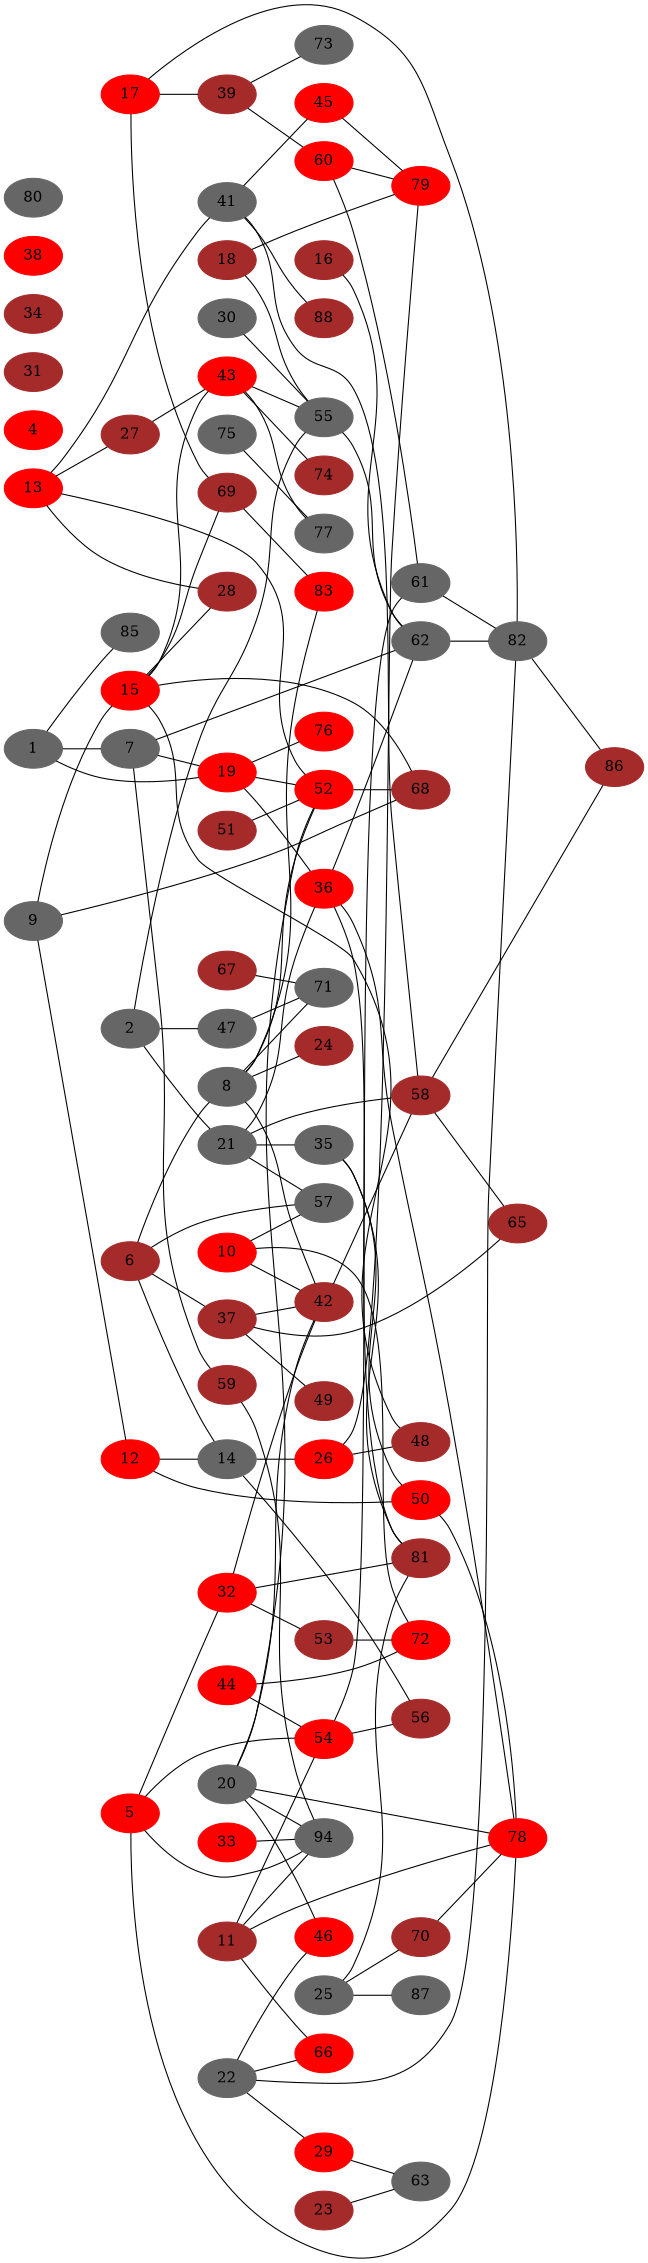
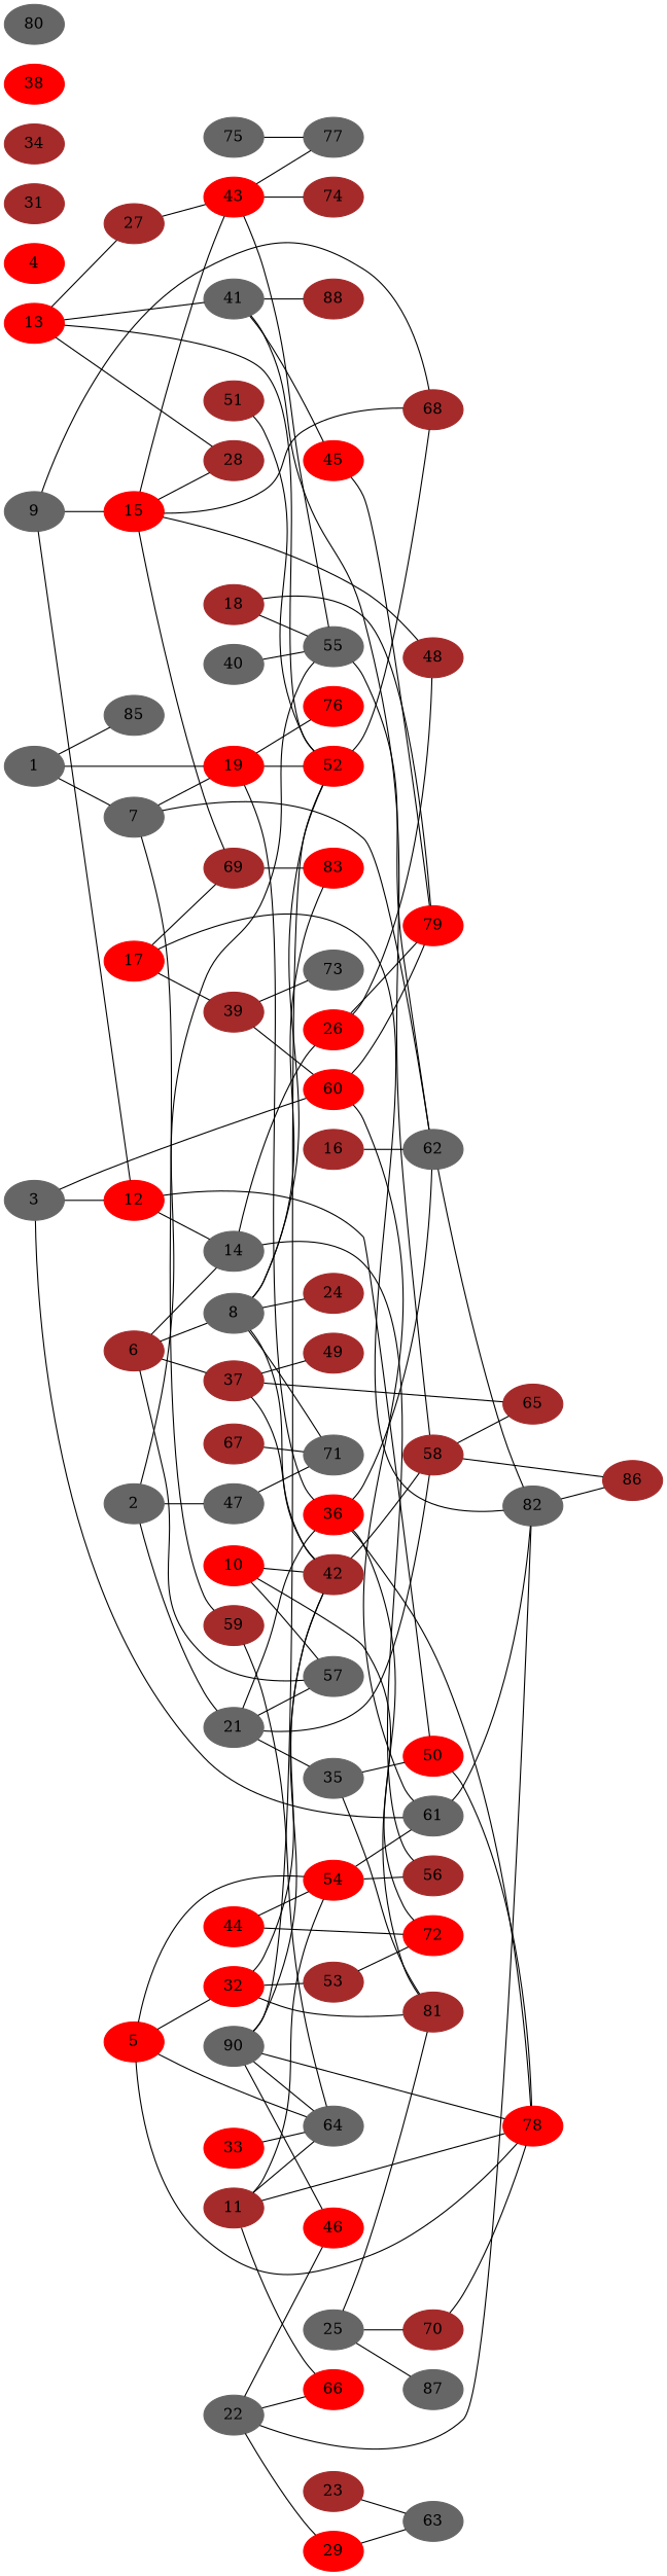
  graph {
    rankdir=LR
    node [color=gray40 style=filled]
    1
    7
    19 [color=red]
    85
    59 [color=brown]
    62
    52 [color=red]
    36 [color=red]
    76 [color=red]
    2
    21
    47
    55
    57
    35
    58 [color=brown]
    71
    12 [color=red]
+   3
    60 [color=red]
    61
    14
    50 [color=red]
    79 [color=red]
    82
    4 [color=red]
    5 [color=red]
    32 [color=red]
    54 [color=red]
-   64 [label=94]
+   64
    78 [color=red]
    42 [color=brown]
    81 [color=brown]
    53 [color=brown]
    56 [color=brown]
    6 [color=brown]
    8
    37 [color=brown]
    24 [color=brown]
    83 [color=red]
    26 [color=red]
    49 [color=brown]
    65 [color=brown]
    68 [color=brown]
    9
    15 [color=red]
    28 [color=brown]
    43 [color=red]
    48 [color=brown]
    69 [color=brown]
    10 [color=red]
    72 [color=red]
    11 [color=brown]
    66 [color=red]
    13 [color=red]
    27 [color=brown]
    41
    45 [color=red]
    88 [color=brown]
    74 [color=brown]
    77
    16 [color=brown]
    17 [color=red]
    39 [color=brown]
    73
    86 [color=brown]
    18 [color=brown]
-   20
+   20 [label=90]
    46 [color=red]
    22
    29 [color=red]
    63
    23 [color=brown]
    70 [color=brown]
    25
    87
-   30
+   30 [label=40]
    31 [color=brown]
    33 [color=red]
    34 [color=brown]
    38 [color=red]
    44 [color=red]
    51 [color=brown]
    67 [color=brown]
    75
    80
    1 -- 7
    1 -- 19
    1 -- 85
    7 -- 19
    7 -- 59
    7 -- 62
    19 -- 52
    19 -- 36
    19 -- 76
    59 -- 64
    62 -- 82
    52 -- 68
    36 -- 62
    36 -- 78
    36 -- 81
    2 -- 21
    2 -- 47
    2 -- 55
    21 -- 36
    21 -- 57
    21 -- 35
    21 -- 58
    47 -- 71
    55 -- 62
    35 -- 50
    35 -- 81
    58 -- 65
    58 -- 86
    12 -- 14
    12 -- 50
+   3 -- 12
+   3 -- 60
+   3 -- 61
    60 -- 61
    60 -- 79
    61 -- 82
    14 -- 56
    14 -- 26
    50 -- 78
    82 -- 86
    5 -- 32
    5 -- 54
    5 -- 64
    5 -- 78
    32 -- 42
    32 -- 81
    32 -- 53
    54 -- 61
    54 -- 56
    42 -- 58
    53 -- 72
    6 -- 57
    6 -- 14
    6 -- 8
    6 -- 37
    8 -- 52
    8 -- 71
    8 -- 42
    8 -- 24
    8 -- 83
    37 -- 42
    37 -- 49
    37 -- 65
    26 -- 79
    26 -- 48
    9 -- 12
    9 -- 68
    9 -- 15
    15 -- 68
    15 -- 28
    15 -- 43
    15 -- 48
    15 -- 69
    43 -- 55
    43 -- 74
    43 -- 77
    69 -- 83
    10 -- 57
    10 -- 42
    10 -- 72
    11 -- 54
    11 -- 64
    11 -- 78
    11 -- 66
    13 -- 52
    13 -- 28
    13 -- 27
    13 -- 41
    27 -- 43
    41 -- 58
    41 -- 45
    41 -- 88
    45 -- 79
    16 -- 62
    17 -- 82
    17 -- 69
    17 -- 39
    39 -- 60
    39 -- 73
    18 -- 55
    18 -- 79
    20 -- 52
    20 -- 64
    20 -- 78
    20 -- 42
    20 -- 46
    22 -- 82
    22 -- 66
    22 -- 46
    22 -- 29
    29 -- 63
    23 -- 63
    70 -- 78
    25 -- 81
    25 -- 70
    25 -- 87
    30 -- 55
    33 -- 64
    44 -- 54
    44 -- 72
    51 -- 52
    67 -- 71
    75 -- 77
  }
